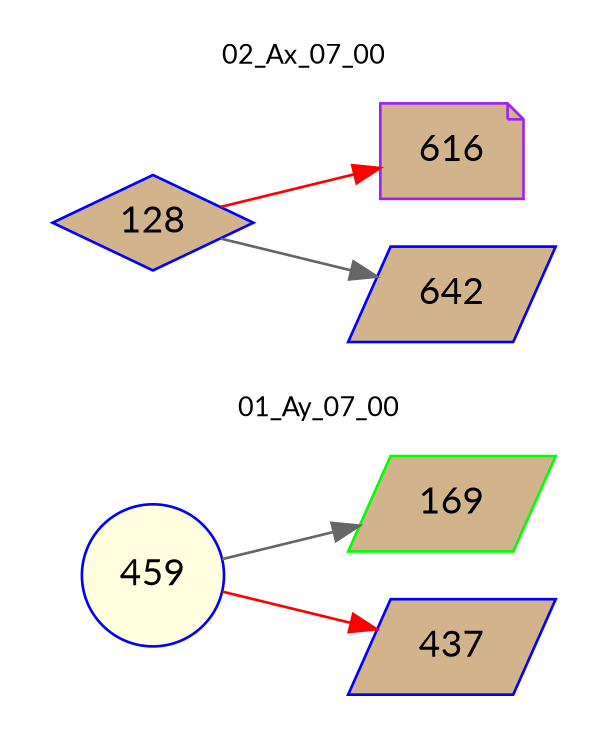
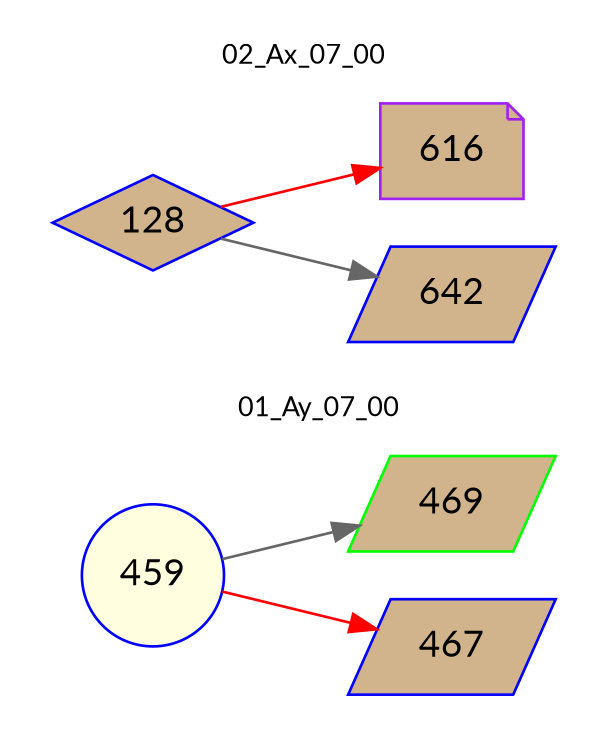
  digraph {
    fontname=Lato
    rankdir=LR
    node [color=blue fillcolor=tan fontname=Lato shape=parallelogram style=filled]
    edge [color=red fontname=Lato]
    n1 [fillcolor=lightyellow label=459 shape=circle]
-   n2 [label=437]
-   n3 [color=green label=169]
+   n2 [label=467]
+   n3 [color=green label=469]
    n4 [label=128 shape=diamond]
    n5 [label=642]
    n6 [color=purple label=616 shape=note]
    subgraph cluster_1 {
      color=white
      fontsize=10
      label="01_Ay_07_00"
      n1
      n2
      n3
    }
    subgraph cluster_2 {
      color=white
      fontsize=10
      label="02_Ax_07_00"
      n4
      n5
      n6
    }
    n1 -> n2
    n1 -> n3 [color=gray40]
    n4 -> n5 [color=gray40]
    n4 -> n6
  }
